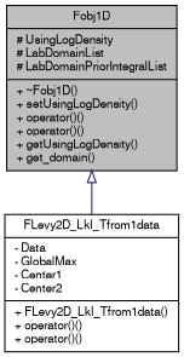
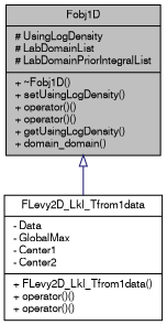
  digraph {
    node [color=black fontname=FreeSans fontsize=10 shape=record style=filled]
-   n1 [fillcolor=grey75 fontcolor=black height=0.2 label="{Fobj1D\n|# UsingLogDensity\l# LabDomainList\l# LabDomainPriorIntegralList\l|+ ~Fobj1D()\l+ setUsingLogDensity()\l+ operator()()\l+ operator()()\l+ getUsingLogDensity()\l+ get_domain()\l}" width=0.4]
+   n1 [fillcolor=grey75 fontcolor=black height=0.2 label="{Fobj1D\n|# UsingLogDensity\l# LabDomainList\l# LabDomainPriorIntegralList\l|+ ~Fobj1D()\l+ setUsingLogDensity()\l+ operator()()\l+ operator()()\l+ getUsingLogDensity()\l+ domain_domain()\l}" width=0.4]
    n2 [fillcolor=white height=0.2 label="{FLevy2D_Lkl_Tfrom1data\n|- Data\l- GlobalMax\l- Center1\l- Center2\l|+ FLevy2D_Lkl_Tfrom1data()\l+ operator()()\l+ operator()()\l}" width=0.4]
    n1 -> n2 [arrowtail=onormal color=midnightblue dir=back fontname=FreeSans fontsize=10 labelfontname=FreeSans labelfontsize=10 style=solid]
  }
